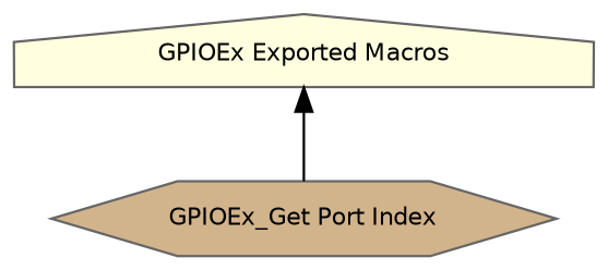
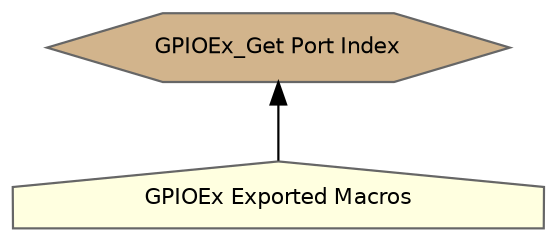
  digraph {
    rankdir=TB
    node [fontname=Helvetica fontsize=10 style=filled]
    n1 [color=grey40 fillcolor=lightyellow height=0.2 label="GPIOEx Exported Macros" shape=house width=0.4]
    n2 [color=gray40 fillcolor=tan fontcolor=black height=0.2 label="GPIOEx_Get Port Index" shape=hexagon width=0.4]
-   n1 -> n2 [dir=back fontname=Helvetica fontsize=10 labelfontname=Helvetica labelfontsize=10 shape=plaintext style=solid]
+   n2 -> n1 [dir=back fontname=Helvetica fontsize=10 labelfontname=Helvetica labelfontsize=10 shape=plaintext style=solid]
  }
